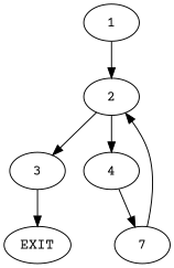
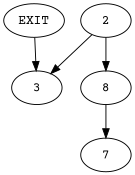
  digraph {
    fontname="Courier Prime"
    node [fontname="Courier Prime"]
    edge [fontname="Courier Prime"]
-   1
    2
    n3 [label=EXIT]
    3
-   4
+   4 [label=8]
    n6 [label=7]
-   1 -> 2
    2 -> 3
    2 -> 4
-   3 -> n3
+   n3 -> 3
    4 -> n6
-   n6 -> 2
  }
